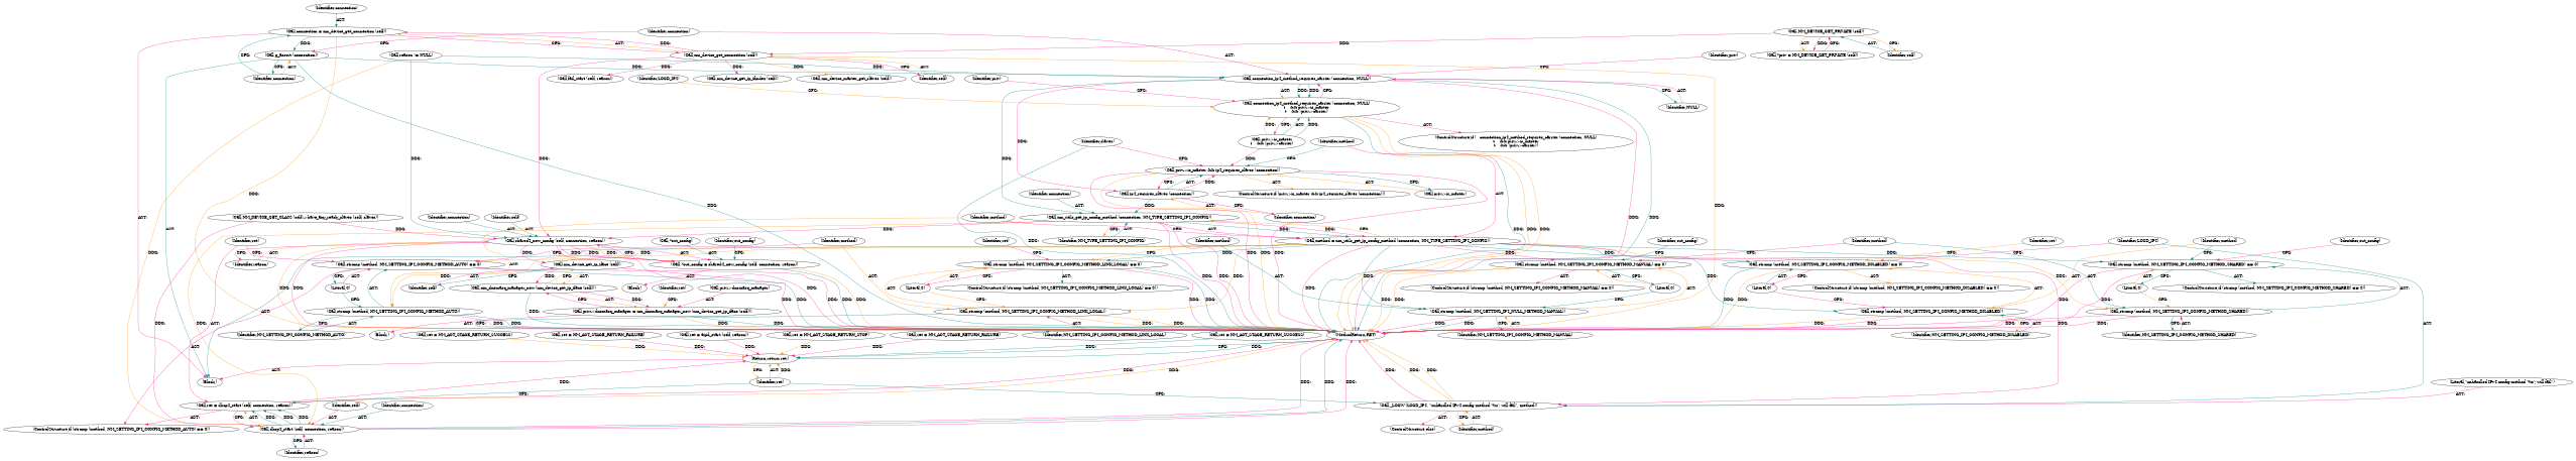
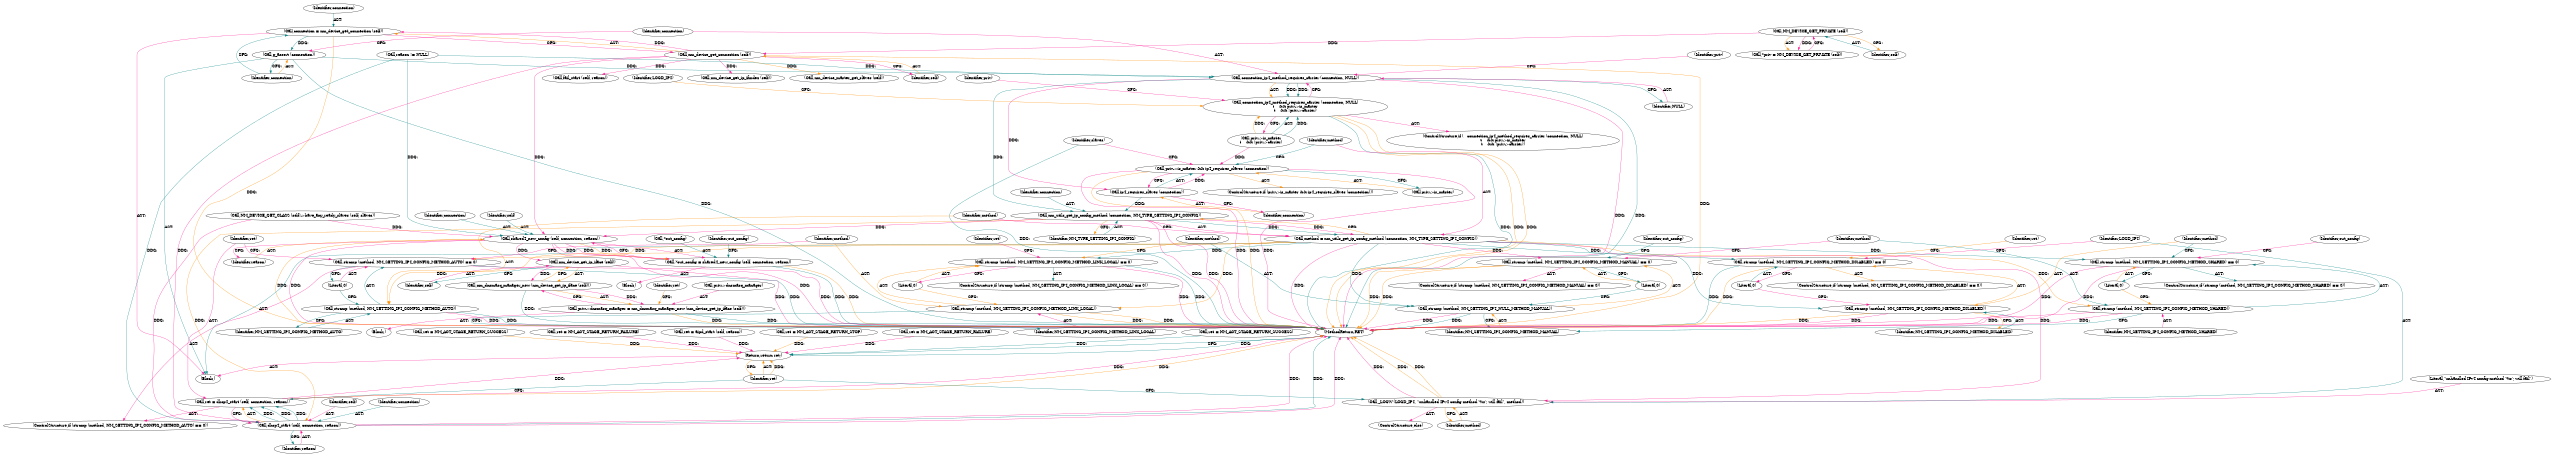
  digraph {
    edge [color=deeppink]
    n1 [label="(Call,connection = nm_device_get_connection (self))"]
    n2 [label="(Call,nm_device_get_connection (self))"]
    n3 [label="(Call,g_assert (connection))"]
    n4 [label="(MethodReturn,RET)"]
    n5 [label="(Block,)"]
    n6 [label="(Call,dhcp4_start (self, connection, reason))"]
    n7 [label="(Call,shared4_new_config (self, connection, reason))"]
    n8 [label="(Call,nm_device_get_ip_ifindex (self))"]
    n9 [label="(Call,nm_device_master_get_slaves (self))"]
    n10 [label="(Identifier,self)"]
    n11 [label="(Call,fail_start (self, reason))"]
    n12 [label="(Call,connection_ip4_method_requires_carrier (connection, NULL))"]
    n13 [label="(Identifier,connection)"]
    n14 [label="(Return,return ret;)"]
    n15 [label="(Call,ret = dhcp4_start (self, connection, reason))"]
    n16 [label="(Identifier,reason)"]
    n17 [label="(Call,*out_config = shared4_new_config (self, connection, reason))"]
    n18 [label="(Call,nm_device_get_ip_iface (self))"]
    n19 [label="(Identifier,reason)"]
    n20 [label="(Call,NM_DEVICE_GET_PRIVATE (self))"]
    n21 [label="(Identifier,self)"]
    n22 [label="(Call,*priv = NM_DEVICE_GET_PRIVATE (self))"]
    n23 [label="(Call,connection_ip4_method_requires_carrier (connection, NULL)\n\t    && priv->is_master\n\t    && !priv->carrier)"]
    n24 [label="(Call,ip4_requires_slaves (connection))"]
    n25 [label="(Call,nm_utils_get_ip_config_method (connection, NM_TYPE_SETTING_IP4_CONFIG))"]
    n26 [label="(Identifier,NULL)"]
    n27 [label="(Call,priv->is_master\n\t    && !priv->carrier)"]
    n28 [label="(ControlStructure,if (   connection_ip4_method_requires_carrier (connection, NULL)\n\t    && priv->is_master\n\t    && !priv->carrier))"]
    n29 [label="(Call,priv->is_master && ip4_requires_slaves (connection))"]
    n30 [label="(Identifier,connection)"]
    n31 [label="(Call,method = nm_utils_get_ip_config_method (connection, NM_TYPE_SETTING_IP4_CONFIG))"]
    n32 [label="(Identifier,NM_TYPE_SETTING_IP4_CONFIG)"]
    n33 [label="(ControlStructure,if (priv->is_master && ip4_requires_slaves (connection)))"]
    n34 [label="(Call,priv->is_master)"]
    n35 [label="(Call,strcmp (method, NM_SETTING_IP4_CONFIG_METHOD_AUTO) == 0)"]
    n36 [label="(Call,strcmp (method, NM_SETTING_IP4_CONFIG_METHOD_AUTO))"]
    n37 [label="(Call,strcmp (method, NM_SETTING_IP4_CONFIG_METHOD_LINK_LOCAL) == 0)"]
    n38 [label="(Call,strcmp (method, NM_SETTING_IP4_CONFIG_METHOD_LINK_LOCAL))"]
    n39 [label="(Call,strcmp (method, NM_SETTING_IP4_CONFIG_METHOD_MANUAL) == 0)"]
    n40 [label="(Call,strcmp (method, NM_SETTING_IP4_NULL_METHOD_MANUAL))"]
    n41 [label="(Call,strcmp (method, NM_SETTING_IP4_CONFIG_METHOD_SHARED) == 0)"]
    n42 [label="(Call,strcmp (method, NM_SETTING_IP4_CONFIG_METHOD_SHARED))"]
    n43 [label="(Call,strcmp (method, NM_SETTING_IP4_CONFIG_METHOD_DISABLED) == 0)"]
    n44 [label="(Call,strcmp (method, NM_SETTING_IP4_CONFIG_METHOD_DISABLED))"]
    n45 [label="(Call,_LOGW (LOGD_IP4, \"unhandled IPv4 config method '%s'; will fail\", method))"]
    n46 [label="(Literal,0)"]
    n47 [label="(ControlStructure,if (strcmp (method, NM_SETTING_IP4_CONFIG_METHOD_AUTO) == 0))"]
    n48 [label="(Identifier,NM_SETTING_IP4_CONFIG_METHOD_AUTO)"]
    n49 [label="(ControlStructure,if (strcmp (method, NM_SETTING_IP4_CONFIG_METHOD_LINK_LOCAL) == 0))"]
    n50 [label="(Literal,0)"]
    n51 [label="(Identifier,NM_SETTING_IP4_CONFIG_METHOD_LINK_LOCAL)"]
    n52 [label="(Literal,0)"]
    n53 [label="(ControlStructure,if (strcmp (method, NM_SETTING_IP4_CONFIG_METHOD_MANUAL) == 0))"]
    n54 [label="(Identifier,NM_SETTING_IP4_CONFIG_METHOD_MANUAL)"]
    n55 [label="(ControlStructure,if (strcmp (method, NM_SETTING_IP4_CONFIG_METHOD_SHARED) == 0))"]
    n56 [label="(Literal,0)"]
    n57 [label="(Identifier,NM_SETTING_IP4_CONFIG_METHOD_SHARED)"]
    n58 [label="(Literal,0)"]
    n59 [label="(ControlStructure,if (strcmp (method, NM_SETTING_IP4_CONFIG_METHOD_DISABLED) == 0))"]
    n60 [label="(Identifier,NM_SETTING_IP4_CONFIG_METHOD_DISABLED)"]
    n61 [label="(ControlStructure,else)"]
    n62 [label="(Identifier,method)"]
    n63 [label="(Identifier,ret)"]
    n64 [label="(Block,)"]
    n65 [label="(Call,nm_dnsmasq_manager_new (nm_device_get_ip_iface (self)))"]
    n66 [label="(Identifier,self)"]
    n67 [label="(Call,priv->dnsmasq_manager = nm_dnsmasq_manager_new (nm_device_get_ip_iface (self)))"]
    n68 [label="(Block,)"]
    n69 [label="(Identifier,connection)"]
    n70 [label="(Literal,\"unhandled IPv4 config method '%s'; will fail\")"]
    n71 [label="(Identifier,method)"]
    n72 [label="(Identifier,self)"]
    n73 [label="(Call,*out_config)"]
    n74 [label="(Identifier,slaves)"]
    n75 [label="(Identifier,connection)"]
    n76 [label="(Identifier,ret)"]
    n77 [label="(Call,NM_DEVICE_GET_CLASS (self)->have_any_ready_slaves (self, slaves))"]
    n78 [label="(Identifier,ret)"]
    n79 [label="(Identifier,out_config)"]
    n80 [label="(Identifier,connection)"]
    n81 [label="(Identifier,out_config)"]
    n82 [label="(Identifier,ret)"]
    n83 [label="(Identifier,out_config)"]
    n84 [label="(Call,ret = NM_ACT_STAGE_RETURN_STOP)"]
    n85 [label="(Call,ret = NM_ACT_STAGE_RETURN_FAILURE)"]
    n86 [label="(Identifier,method)"]
    n87 [label="(Call,ret = NM_ACT_STAGE_RETURN_SUCCESS)"]
    n88 [label="(Identifier,method)"]
    n89 [label="(Identifier,ret)"]
    n90 [label="(Call,reason != NULL)"]
    n91 [label="(Identifier,priv)"]
    n92 [label="(Identifier,self)"]
    n93 [label="(Call,ret = NM_ACT_STAGE_RETURN_SUCCESS)"]
    n94 [label="(Identifier,method)"]
    n95 [label="(Identifier,connection)"]
    n96 [label="(Identifier,LOGD_IP4)"]
    n97 [label="(Call,ret = NM_ACT_STAGE_RETURN_FAILURE)"]
    n98 [label="(Identifier,LOGD_IP4)"]
    n99 [label="(Identifier,priv)"]
    n100 [label="(Identifier,connection)"]
    n101 [label="(Call,ret = aipd_start (self, reason))"]
    n102 [label="(Call,priv->dnsmasq_manager)"]
    n103 [label="(Identifier,method)"]
    n104 [label="(Identifier,method)"]
    n1 -> n2 [label="CFG: "]
    n1 -> n3 [color=teal label="DDG: "]
    n1 -> n4 [color=darkorange label="DDG: "]
    n1 -> n5 [label="AST: "]
    n2 -> n1 [color=darkorange label="AST: "]
    n2 -> n1 [label="DDG: "]
    n2 -> n4 [color=darkorange label="DDG: "]
+   n2 -> n6 [label="DDG: "]
    n2 -> n7 [label="DDG: "]
    n2 -> n8 [label="DDG: "]
    n2 -> n9 [color=darkorange label="DDG: "]
    n2 -> n10 [label="CFG: "]
    n2 -> n11 [label="DDG: "]
    n3 -> n4 [color=teal label="DDG: "]
    n3 -> n5 [color=teal label="AST: "]
    n3 -> n12 [color=teal label="DDG: "]
    n3 -> n13 [color=teal label="CFG: "]
    n4 -> n14 [color=teal label="CFG: "]
    n6 -> n4 [label="DDG: "]
    n6 -> n4 [color=teal label="DDG: "]
    n6 -> n4 [label="DDG: "]
    n6 -> n15 [color=darkorange label="AST: "]
    n6 -> n15 [color=teal label="DDG: "]
    n6 -> n15 [color=teal label="DDG: "]
    n6 -> n15 [color=teal label="DDG: "]
    n6 -> n16 [color=teal label="CFG: "]
    n7 -> n4 [label="DDG: "]
    n7 -> n4 [label="DDG: "]
    n7 -> n4 [color=darkorange label="DDG: "]
    n7 -> n17 [label="AST: "]
    n7 -> n17 [label="DDG: "]
    n7 -> n17 [label="DDG: "]
    n7 -> n17 [color=darkorange label="DDG: "]
    n7 -> n18 [label="DDG: "]
    n7 -> n19 [label="CFG: "]
    n10 -> n2 [color=darkorange label="AST: "]
    n12 -> n4 [label="DDG: "]
    n12 -> n4 [color=teal label="DDG: "]
    n12 -> n23 [color=darkorange label="AST: "]
    n12 -> n23 [color=teal label="DDG: "]
    n12 -> n23 [color=teal label="DDG: "]
    n12 -> n24 [label="DDG: "]
    n12 -> n25 [color=teal label="DDG: "]
    n12 -> n26 [color=teal label="CFG: "]
    n13 -> n1 [color=teal label="CFG: "]
    n13 -> n3 [color=darkorange label="AST: "]
    n14 -> n4 [color=teal label="DDG: "]
    n14 -> n5 [label="AST: "]
    n14 -> n63 [color=darkorange label="CFG: "]
    n15 -> n4 [label="DDG: "]
    n15 -> n4 [color=darkorange label="DDG: "]
    n15 -> n6 [label="CFG: "]
    n15 -> n14 [label="DDG: "]
    n15 -> n47 [label="AST: "]
    n16 -> n6 [label="AST: "]
    n17 -> n4 [color=teal label="DDG: "]
    n17 -> n4 [color=darkorange label="DDG: "]
    n17 -> n7 [label="CFG: "]
    n17 -> n64 [label="AST: "]
    n18 -> n4 [label="DDG: "]
    n18 -> n65 [color=darkorange label="AST: "]
    n18 -> n65 [label="DDG: "]
    n18 -> n66 [color=teal label="CFG: "]
    n19 -> n7 [color=darkorange label="AST: "]
    n20 -> n2 [label="DDG: "]
    n20 -> n21 [color=darkorange label="CFG: "]
    n20 -> n22 [color=darkorange label="AST: "]
    n20 -> n22 [label="DDG: "]
    n21 -> n20 [color=teal label="AST: "]
    n22 -> n20 [label="CFG: "]
    n23 -> n4 [color=teal label="DDG: "]
    n23 -> n4 [color=darkorange label="DDG: "]
    n23 -> n4 [color=darkorange label="DDG: "]
    n23 -> n12 [label="CFG: "]
    n23 -> n27 [label="CFG: "]
    n23 -> n28 [label="AST: "]
    n24 -> n25 [color=teal label="DDG: "]
    n24 -> n29 [color=teal label="AST: "]
    n24 -> n29 [label="DDG: "]
    n24 -> n30 [label="CFG: "]
    n25 -> n4 [label="DDG: "]
    n25 -> n4 [label="DDG: "]
    n25 -> n6 [color=darkorange label="DDG: "]
    n25 -> n7 [label="DDG: "]
    n25 -> n31 [label="AST: "]
    n25 -> n31 [color=teal label="DDG: "]
    n25 -> n31 [label="DDG: "]
    n25 -> n32 [color=darkorange label="CFG: "]
    n26 -> n12 [label="AST: "]
    n27 -> n23 [color=teal label="AST: "]
    n27 -> n23 [color=teal label="DDG: "]
    n27 -> n23 [color=darkorange label="DDG: "]
    n27 -> n29 [label="DDG: "]
    n29 -> n4 [label="DDG: "]
    n29 -> n4 [color=darkorange label="DDG: "]
    n29 -> n4 [label="DDG: "]
    n29 -> n24 [label="CFG: "]
    n29 -> n33 [color=darkorange label="AST: "]
    n29 -> n34 [color=teal label="CFG: "]
    n30 -> n24 [color=darkorange label="AST: "]
    n31 -> n4 [label="DDG: "]
    n31 -> n5 [color=teal label="AST: "]
    n31 -> n25 [color=darkorange label="CFG: "]
    n31 -> n35 [color=darkorange label="DDG: "]
    n31 -> n36 [color=darkorange label="DDG: "]
    n31 -> n37 [color=teal label="DDG: "]
    n31 -> n38 [color=darkorange label="DDG: "]
    n31 -> n39 [label="DDG: "]
    n31 -> n40 [color=teal label="DDG: "]
    n31 -> n41 [color=teal label="DDG: "]
    n31 -> n42 [color=darkorange label="DDG: "]
    n31 -> n43 [color=teal label="DDG: "]
    n31 -> n44 [color=teal label="DDG: "]
    n31 -> n45 [label="DDG: "]
    n32 -> n25 [color=teal label="AST: "]
    n34 -> n29 [color=darkorange label="AST: "]
    n35 -> n4 [label="DDG: "]
    n35 -> n4 [color=teal label="DDG: "]
    n35 -> n46 [color=teal label="CFG: "]
    n35 -> n47 [label="AST: "]
    n36 -> n4 [label="DDG: "]
    n36 -> n4 [color=teal label="DDG: "]
    n36 -> n35 [color=teal label="AST: "]
    n36 -> n48 [color=teal label="CFG: "]
    n37 -> n4 [label="DDG: "]
    n37 -> n4 [color=teal label="DDG: "]
    n37 -> n49 [color=teal label="AST: "]
    n37 -> n50 [label="CFG: "]
    n38 -> n4 [color=darkorange label="DDG: "]
    n38 -> n4 [color=darkorange label="DDG: "]
    n38 -> n37 [color=darkorange label="AST: "]
    n38 -> n51 [color=teal label="CFG: "]
    n39 -> n4 [color=darkorange label="DDG: "]
    n39 -> n4 [color=darkorange label="DDG: "]
    n39 -> n52 [color=teal label="CFG: "]
    n39 -> n53 [label="AST: "]
    n40 -> n4 [label="DDG: "]
    n40 -> n4 [color=teal label="DDG: "]
    n40 -> n39 [color=darkorange label="AST: "]
    n40 -> n54 [color=teal label="CFG: "]
    n41 -> n4 [label="DDG: "]
    n41 -> n4 [label="DDG: "]
    n41 -> n55 [color=teal label="AST: "]
    n41 -> n56 [color=teal label="CFG: "]
    n42 -> n4 [label="DDG: "]
    n42 -> n4 [label="DDG: "]
    n42 -> n41 [color=teal label="AST: "]
-   n42 -> n57 [color=teal label="CFG: "]
+   n42 -> n54 [color=teal label="CFG: "]
    n43 -> n4 [color=teal label="DDG: "]
    n43 -> n4 [color=darkorange label="DDG: "]
    n43 -> n58 [label="CFG: "]
    n43 -> n59 [color=darkorange label="AST: "]
    n44 -> n4 [color=darkorange label="DDG: "]
    n44 -> n4 [label="DDG: "]
    n44 -> n43 [color=darkorange label="AST: "]
    n44 -> n60 [color=darkorange label="CFG: "]
    n45 -> n4 [label="DDG: "]
    n45 -> n4 [color=darkorange label="DDG: "]
    n45 -> n4 [color=darkorange label="DDG: "]
    n45 -> n61 [label="AST: "]
    n45 -> n62 [color=darkorange label="CFG: "]
    n46 -> n35 [label="AST: "]
    n46 -> n36 [color=teal label="CFG: "]
    n48 -> n36 [color=teal label="AST: "]
    n50 -> n37 [color=darkorange label="AST: "]
    n50 -> n38 [color=darkorange label="CFG: "]
    n51 -> n38 [label="AST: "]
    n52 -> n39 [color=darkorange label="AST: "]
    n52 -> n40 [color=teal label="CFG: "]
    n54 -> n40 [color=darkorange label="AST: "]
    n56 -> n41 [color=darkorange label="AST: "]
    n56 -> n42 [color=darkorange label="CFG: "]
    n57 -> n42 [label="AST: "]
    n58 -> n43 [color=teal label="AST: "]
    n58 -> n44 [label="CFG: "]
    n60 -> n44 [color=teal label="AST: "]
    n62 -> n45 [color=darkorange label="AST: "]
    n63 -> n14 [color=darkorange label="AST: "]
    n63 -> n14 [color=darkorange label="DDG: "]
    n63 -> n15 [color=teal label="CFG: "]
    n63 -> n45 [color=teal label="CFG: "]
    n65 -> n4 [color=teal label="DDG: "]
    n65 -> n18 [color=darkorange label="CFG: "]
    n65 -> n67 [color=darkorange label="AST: "]
    n65 -> n67 [label="DDG: "]
    n66 -> n18 [label="AST: "]
    n67 -> n4 [color=teal label="DDG: "]
    n67 -> n4 [color=darkorange label="DDG: "]
    n67 -> n65 [label="CFG: "]
    n67 -> n68 [label="AST: "]
    n69 -> n3 [label="CFG: "]
    n69 -> n12 [label="AST: "]
    n70 -> n45 [label="AST: "]
    n71 -> n29 [color=teal label="CFG: "]
    n71 -> n31 [label="AST: "]
    n72 -> n7 [color=teal label="AST: "]
    n73 -> n17 [color=teal label="AST: "]
    n74 -> n4 [color=teal label="DDG: "]
    n74 -> n29 [label="CFG: "]
    n75 -> n1 [color=teal label="AST: "]
    n76 -> n43 [color=darkorange label="CFG: "]
    n77 -> n6 [label="DDG: "]
    n77 -> n7 [label="DDG: "]
    n78 -> n37 [label="CFG: "]
    n79 -> n41 [label="CFG: "]
    n80 -> n25 [color=teal label="AST: "]
    n81 -> n39 [color=teal label="CFG: "]
    n82 -> n67 [color=darkorange label="CFG: "]
    n83 -> n17 [color=teal label="CFG: "]
    n84 -> n14 [color=darkorange label="DDG: "]
    n85 -> n14 [label="DDG: "]
    n86 -> n31 [label="CFG: "]
    n86 -> n36 [color=darkorange label="AST: "]
    n87 -> n14 [color=teal label="DDG: "]
    n88 -> n37 [color=darkorange label="CFG: "]
    n88 -> n40 [color=teal label="AST: "]
    n89 -> n15 [label="AST: "]
    n89 -> n35 [label="CFG: "]
-   n90 -> n6 [color=darkorange label="DDG: "]
+   n90 -> n6 [color=teal label="DDG: "]
    n90 -> n7 [color=teal label="DDG: "]
    n90 -> n12 [color=teal label="DDG: "]
    n91 -> n12 [label="CFG: "]
    n92 -> n6 [label="AST: "]
    n93 -> n14 [color=darkorange label="DDG: "]
    n94 -> n41 [color=teal label="CFG: "]
    n94 -> n44 [color=darkorange label="AST: "]
    n95 -> n7 [color=teal label="AST: "]
    n96 -> n23 [color=darkorange label="CFG: "]
    n97 -> n14 [label="DDG: "]
    n98 -> n43 [label="CFG: "]
    n98 -> n45 [color=teal label="AST: "]
    n99 -> n23 [label="CFG: "]
    n100 -> n6 [color=teal label="AST: "]
    n101 -> n14 [label="DDG: "]
    n102 -> n67 [label="AST: "]
    n103 -> n39 [label="CFG: "]
    n103 -> n42 [color=teal label="AST: "]
    n104 -> n35 [label="CFG: "]
    n104 -> n38 [color=darkorange label="AST: "]
  }
